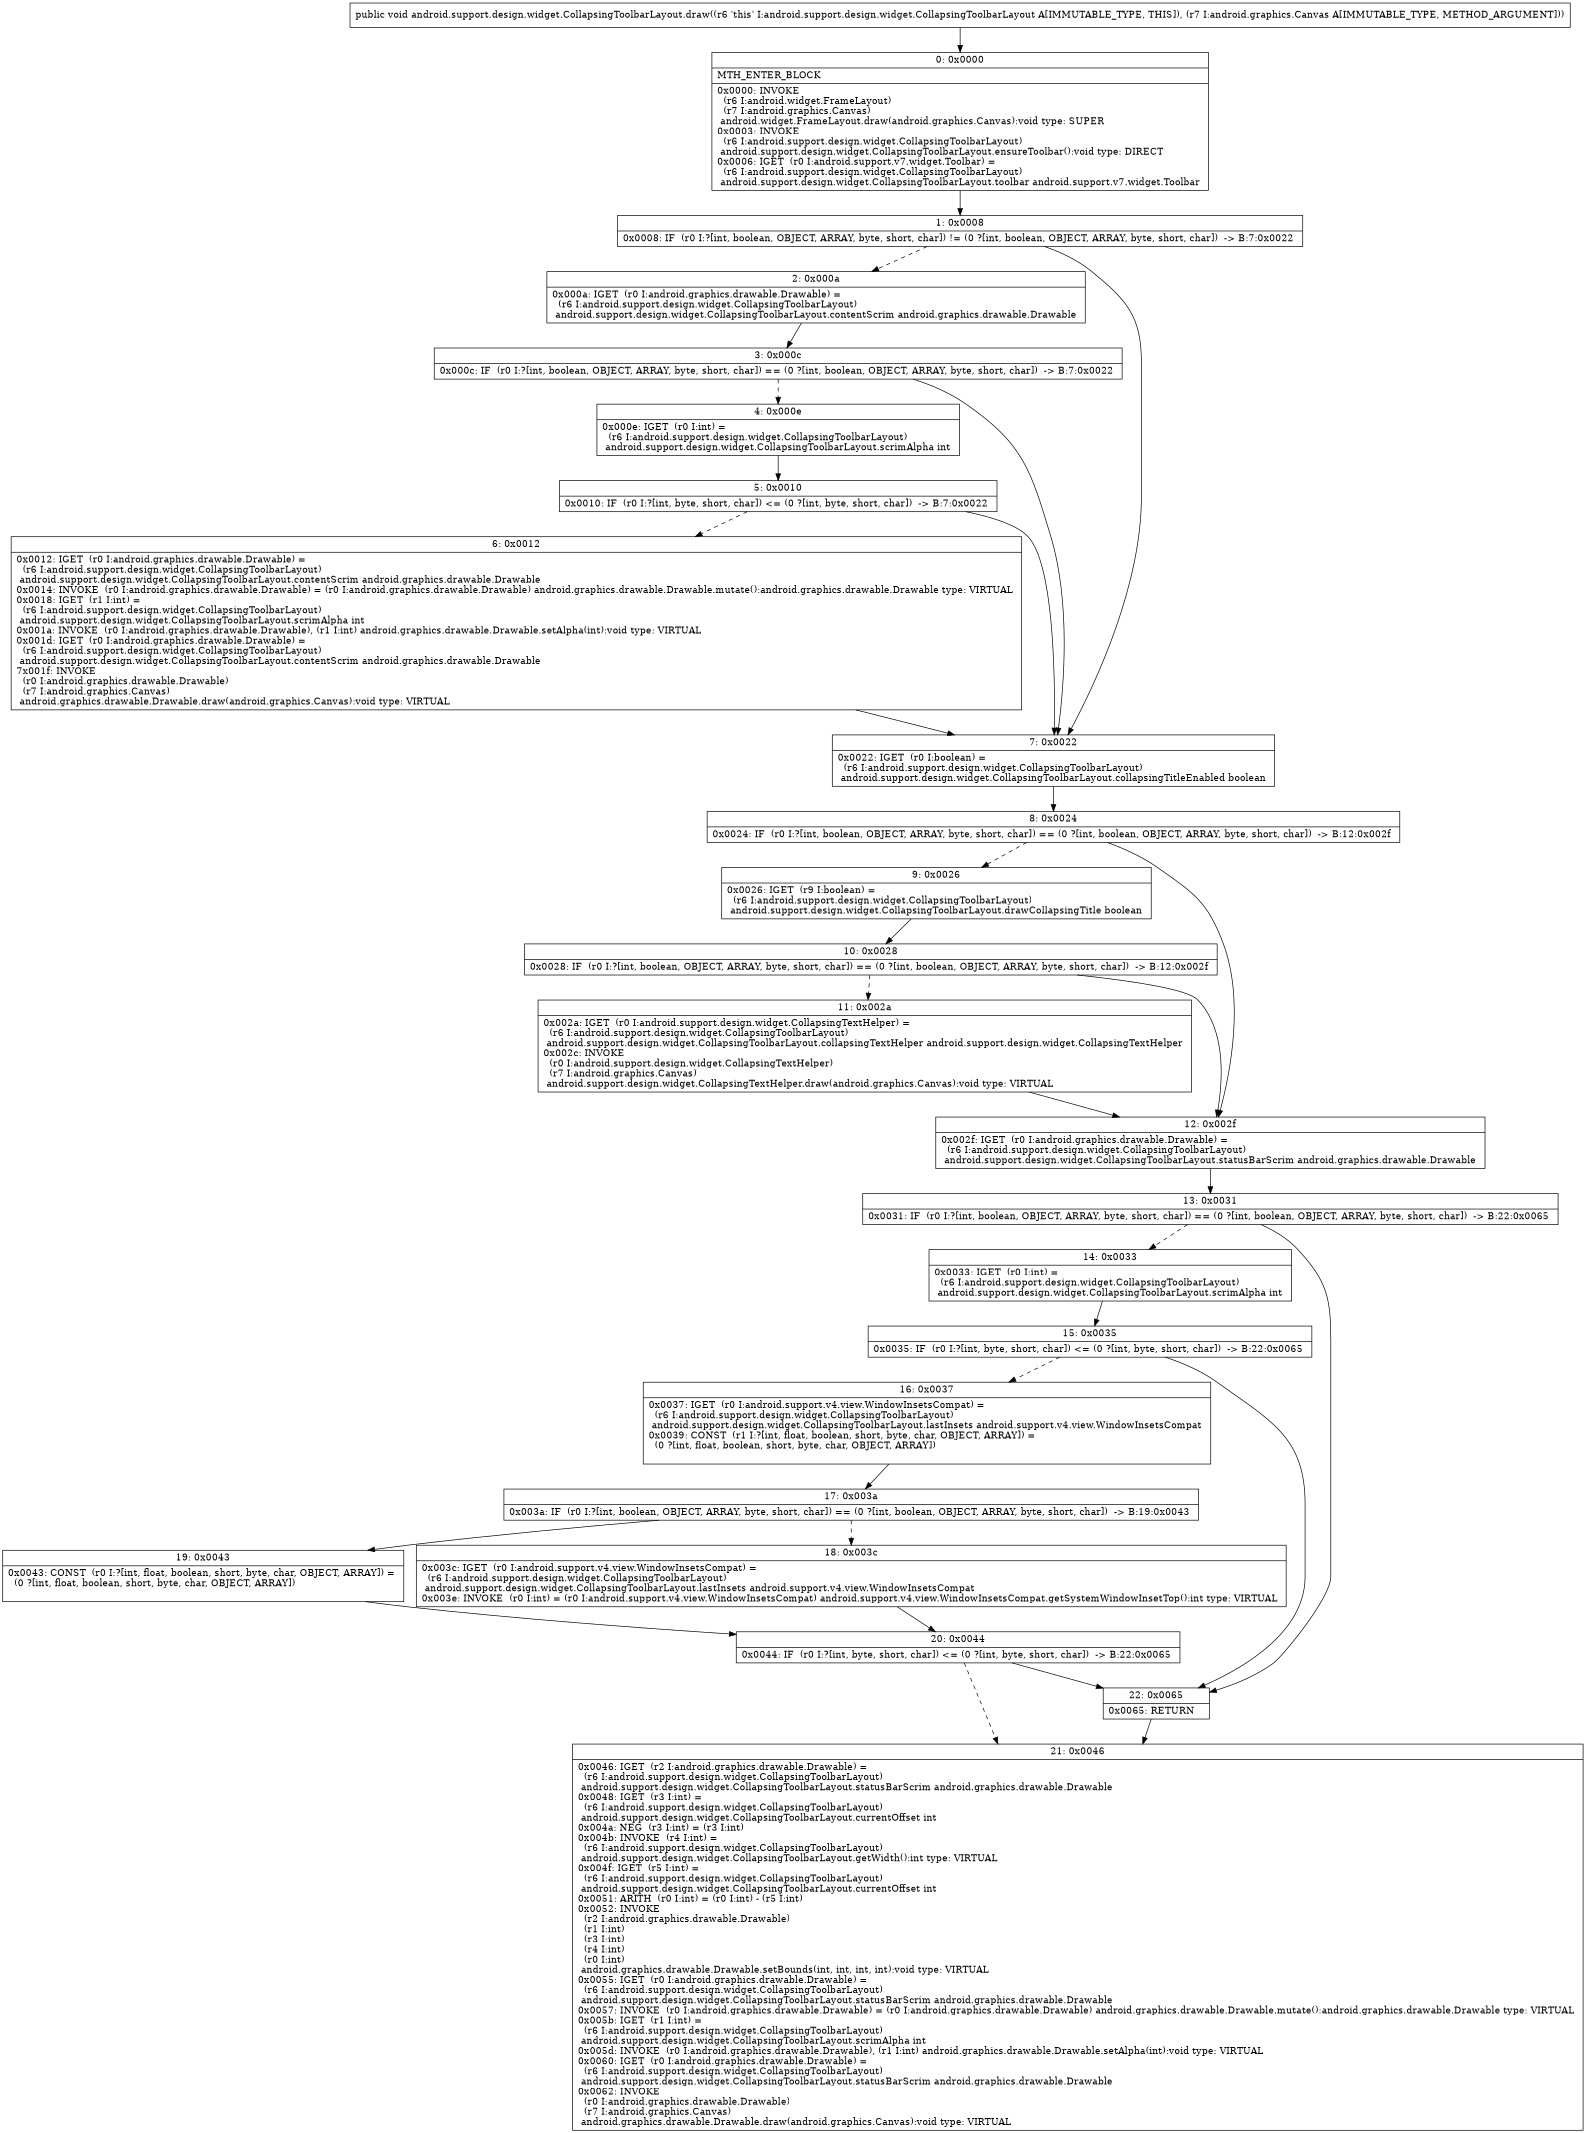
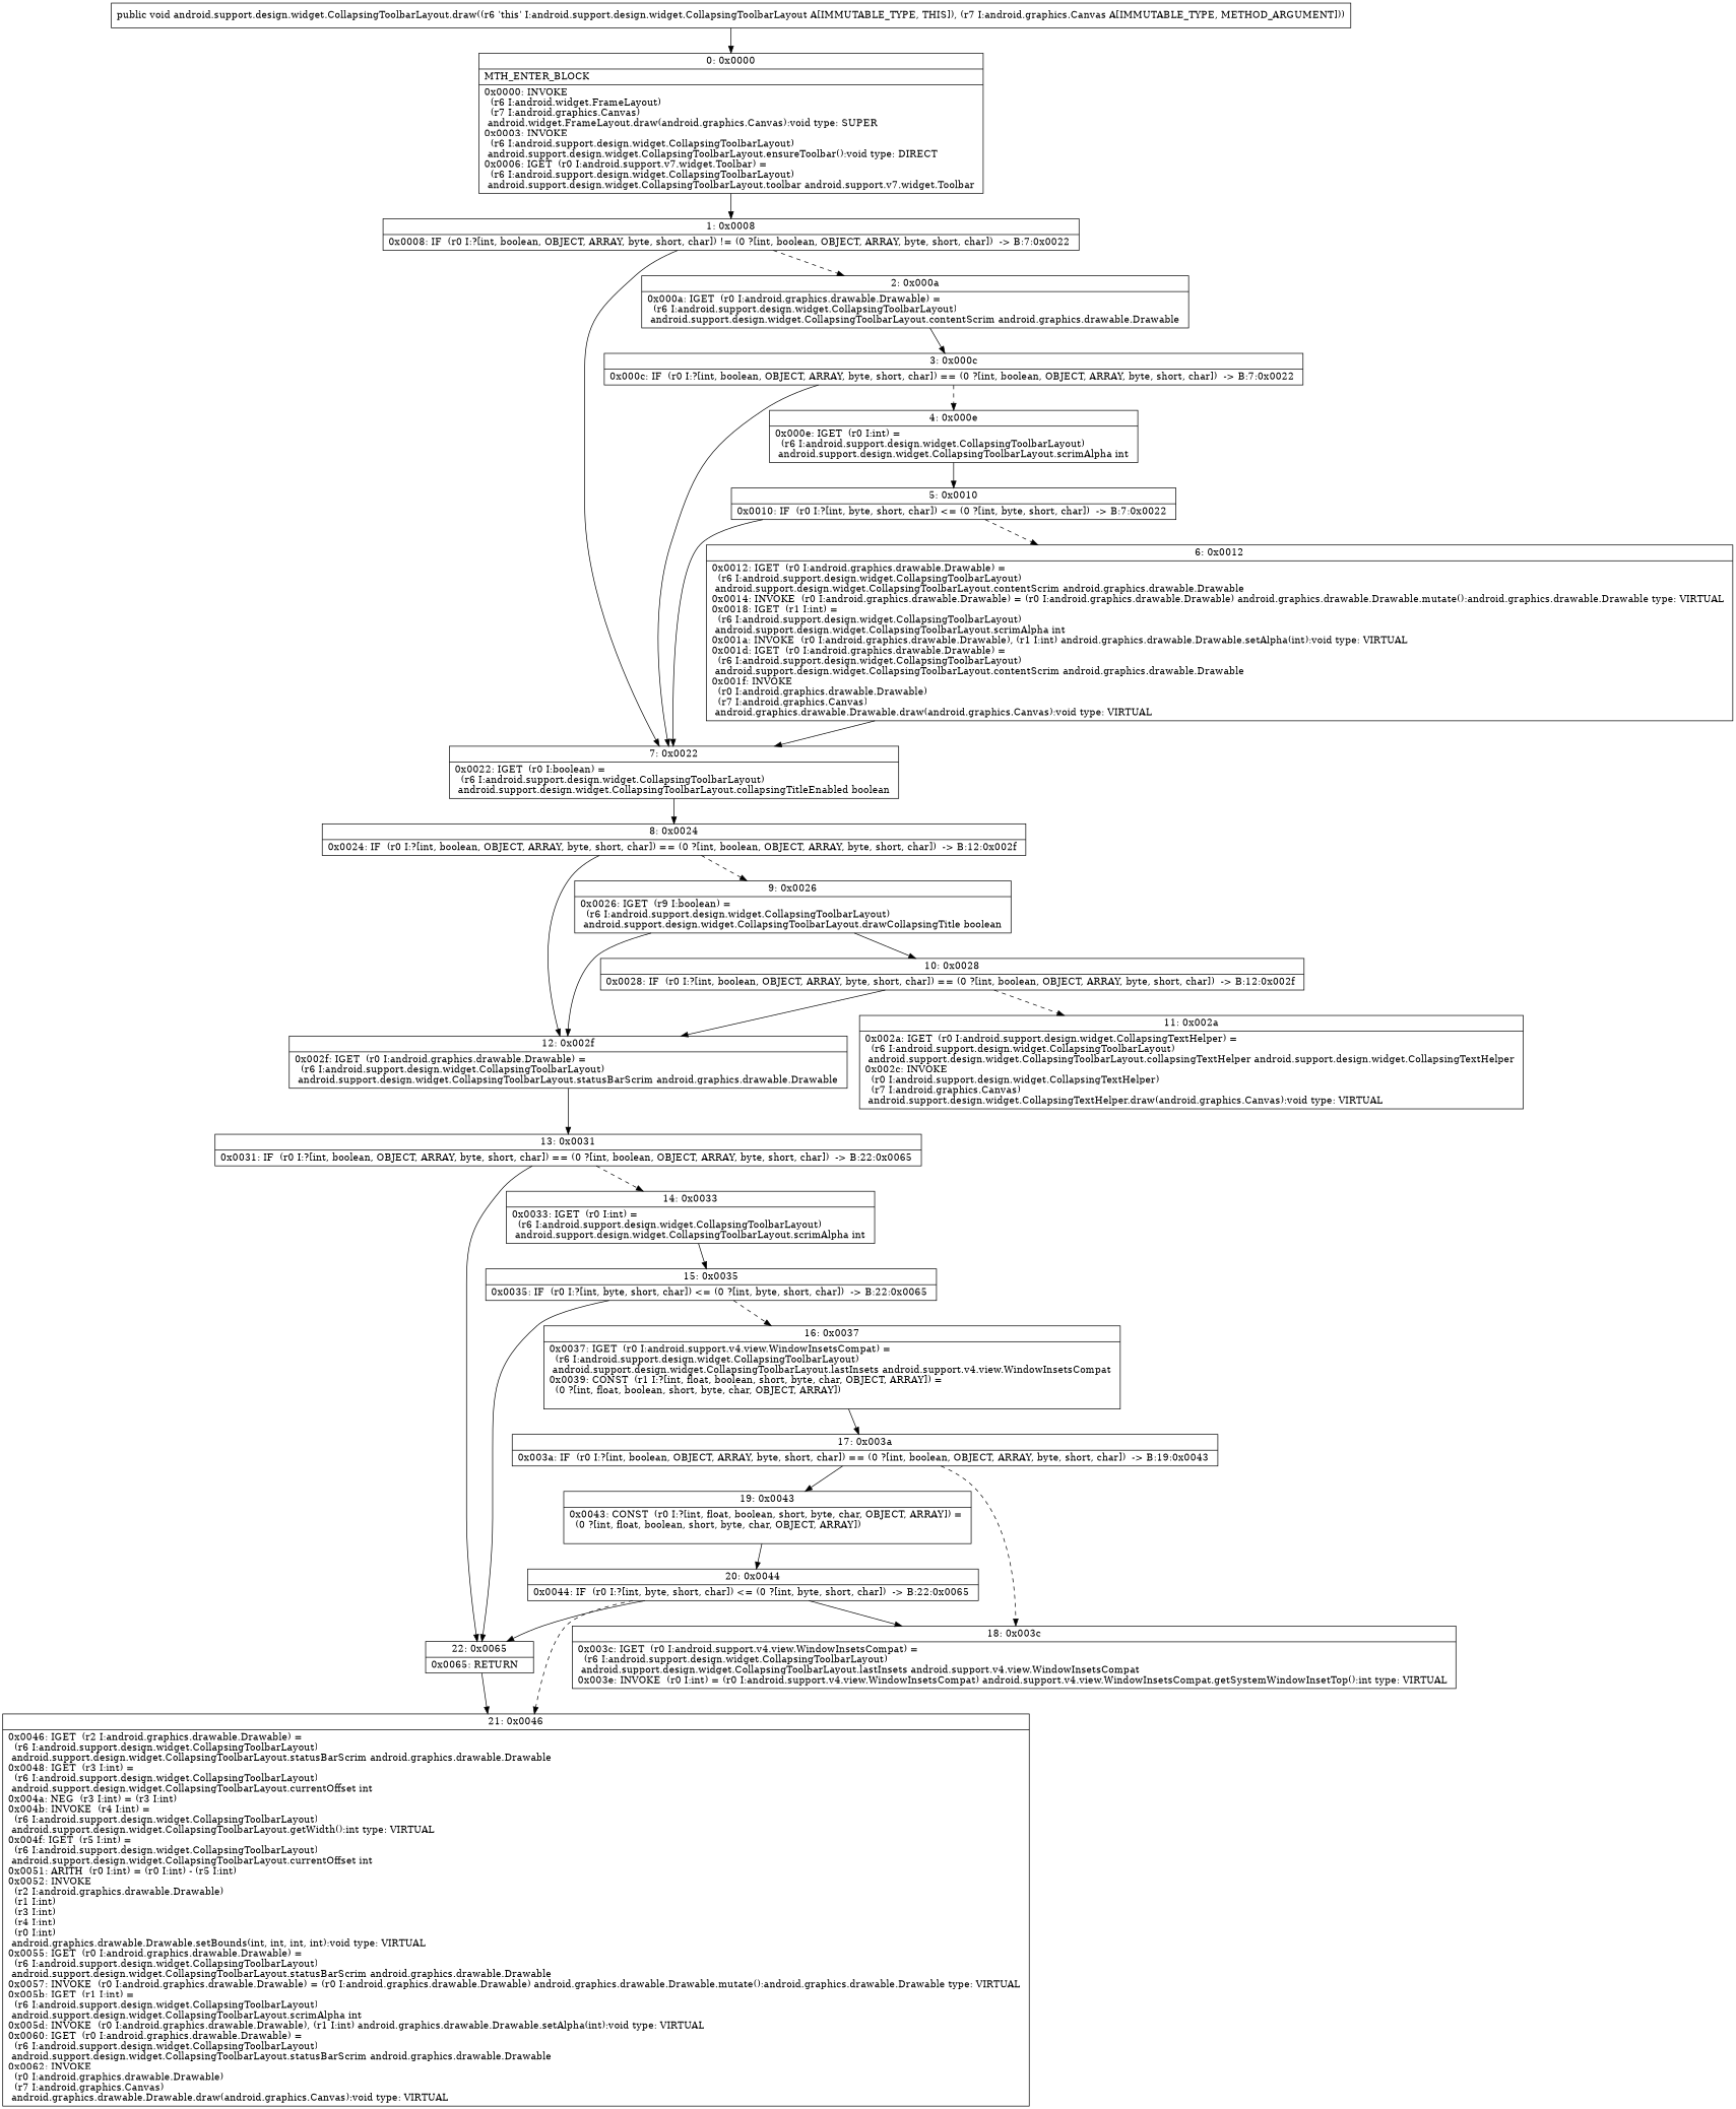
  digraph {
    node [shape=record]
    n1 [label="{0\:\ 0x0000|MTH_ENTER_BLOCK\l|0x0000: INVOKE  \l  (r6 I:android.widget.FrameLayout)\l  (r7 I:android.graphics.Canvas)\l android.widget.FrameLayout.draw(android.graphics.Canvas):void type: SUPER \l0x0003: INVOKE  \l  (r6 I:android.support.design.widget.CollapsingToolbarLayout)\l android.support.design.widget.CollapsingToolbarLayout.ensureToolbar():void type: DIRECT \l0x0006: IGET  (r0 I:android.support.v7.widget.Toolbar) = \l  (r6 I:android.support.design.widget.CollapsingToolbarLayout)\l android.support.design.widget.CollapsingToolbarLayout.toolbar android.support.v7.widget.Toolbar \l}"]
    n2 [label="{1\:\ 0x0008|0x0008: IF  (r0 I:?[int, boolean, OBJECT, ARRAY, byte, short, char]) != (0 ?[int, boolean, OBJECT, ARRAY, byte, short, char])  \-\> B:7:0x0022 \l}"]
    n3 [label="{2\:\ 0x000a|0x000a: IGET  (r0 I:android.graphics.drawable.Drawable) = \l  (r6 I:android.support.design.widget.CollapsingToolbarLayout)\l android.support.design.widget.CollapsingToolbarLayout.contentScrim android.graphics.drawable.Drawable \l}"]
    n4 [label="{7\:\ 0x0022|0x0022: IGET  (r0 I:boolean) = \l  (r6 I:android.support.design.widget.CollapsingToolbarLayout)\l android.support.design.widget.CollapsingToolbarLayout.collapsingTitleEnabled boolean \l}"]
    n5 [label="{3\:\ 0x000c|0x000c: IF  (r0 I:?[int, boolean, OBJECT, ARRAY, byte, short, char]) == (0 ?[int, boolean, OBJECT, ARRAY, byte, short, char])  \-\> B:7:0x0022 \l}"]
    n6 [label="{8\:\ 0x0024|0x0024: IF  (r0 I:?[int, boolean, OBJECT, ARRAY, byte, short, char]) == (0 ?[int, boolean, OBJECT, ARRAY, byte, short, char])  \-\> B:12:0x002f \l}"]
    n7 [label="{4\:\ 0x000e|0x000e: IGET  (r0 I:int) = \l  (r6 I:android.support.design.widget.CollapsingToolbarLayout)\l android.support.design.widget.CollapsingToolbarLayout.scrimAlpha int \l}"]
    n8 [label="{5\:\ 0x0010|0x0010: IF  (r0 I:?[int, byte, short, char]) \<= (0 ?[int, byte, short, char])  \-\> B:7:0x0022 \l}"]
-   n9 [label="{6\:\ 0x0012|0x0012: IGET  (r0 I:android.graphics.drawable.Drawable) = \l  (r6 I:android.support.design.widget.CollapsingToolbarLayout)\l android.support.design.widget.CollapsingToolbarLayout.contentScrim android.graphics.drawable.Drawable \l0x0014: INVOKE  (r0 I:android.graphics.drawable.Drawable) = (r0 I:android.graphics.drawable.Drawable) android.graphics.drawable.Drawable.mutate():android.graphics.drawable.Drawable type: VIRTUAL \l0x0018: IGET  (r1 I:int) = \l  (r6 I:android.support.design.widget.CollapsingToolbarLayout)\l android.support.design.widget.CollapsingToolbarLayout.scrimAlpha int \l0x001a: INVOKE  (r0 I:android.graphics.drawable.Drawable), (r1 I:int) android.graphics.drawable.Drawable.setAlpha(int):void type: VIRTUAL \l0x001d: IGET  (r0 I:android.graphics.drawable.Drawable) = \l  (r6 I:android.support.design.widget.CollapsingToolbarLayout)\l android.support.design.widget.CollapsingToolbarLayout.contentScrim android.graphics.drawable.Drawable \l7x001f: INVOKE  \l  (r0 I:android.graphics.drawable.Drawable)\l  (r7 I:android.graphics.Canvas)\l android.graphics.drawable.Drawable.draw(android.graphics.Canvas):void type: VIRTUAL \l}"]
+   n9 [label="{6\:\ 0x0012|0x0012: IGET  (r0 I:android.graphics.drawable.Drawable) = \l  (r6 I:android.support.design.widget.CollapsingToolbarLayout)\l android.support.design.widget.CollapsingToolbarLayout.contentScrim android.graphics.drawable.Drawable \l0x0014: INVOKE  (r0 I:android.graphics.drawable.Drawable) = (r0 I:android.graphics.drawable.Drawable) android.graphics.drawable.Drawable.mutate():android.graphics.drawable.Drawable type: VIRTUAL \l0x0018: IGET  (r1 I:int) = \l  (r6 I:android.support.design.widget.CollapsingToolbarLayout)\l android.support.design.widget.CollapsingToolbarLayout.scrimAlpha int \l0x001a: INVOKE  (r0 I:android.graphics.drawable.Drawable), (r1 I:int) android.graphics.drawable.Drawable.setAlpha(int):void type: VIRTUAL \l0x001d: IGET  (r0 I:android.graphics.drawable.Drawable) = \l  (r6 I:android.support.design.widget.CollapsingToolbarLayout)\l android.support.design.widget.CollapsingToolbarLayout.contentScrim android.graphics.drawable.Drawable \l0x001f: INVOKE  \l  (r0 I:android.graphics.drawable.Drawable)\l  (r7 I:android.graphics.Canvas)\l android.graphics.drawable.Drawable.draw(android.graphics.Canvas):void type: VIRTUAL \l}"]
    n10 [label="{9\:\ 0x0026|0x0026: IGET  (r9 I:boolean) = \l  (r6 I:android.support.design.widget.CollapsingToolbarLayout)\l android.support.design.widget.CollapsingToolbarLayout.drawCollapsingTitle boolean \l}"]
    n11 [label="{12\:\ 0x002f|0x002f: IGET  (r0 I:android.graphics.drawable.Drawable) = \l  (r6 I:android.support.design.widget.CollapsingToolbarLayout)\l android.support.design.widget.CollapsingToolbarLayout.statusBarScrim android.graphics.drawable.Drawable \l}"]
    n12 [label="{10\:\ 0x0028|0x0028: IF  (r0 I:?[int, boolean, OBJECT, ARRAY, byte, short, char]) == (0 ?[int, boolean, OBJECT, ARRAY, byte, short, char])  \-\> B:12:0x002f \l}"]
    n13 [label="{13\:\ 0x0031|0x0031: IF  (r0 I:?[int, boolean, OBJECT, ARRAY, byte, short, char]) == (0 ?[int, boolean, OBJECT, ARRAY, byte, short, char])  \-\> B:22:0x0065 \l}"]
    n14 [label="{11\:\ 0x002a|0x002a: IGET  (r0 I:android.support.design.widget.CollapsingTextHelper) = \l  (r6 I:android.support.design.widget.CollapsingToolbarLayout)\l android.support.design.widget.CollapsingToolbarLayout.collapsingTextHelper android.support.design.widget.CollapsingTextHelper \l0x002c: INVOKE  \l  (r0 I:android.support.design.widget.CollapsingTextHelper)\l  (r7 I:android.graphics.Canvas)\l android.support.design.widget.CollapsingTextHelper.draw(android.graphics.Canvas):void type: VIRTUAL \l}"]
    n15 [label="{14\:\ 0x0033|0x0033: IGET  (r0 I:int) = \l  (r6 I:android.support.design.widget.CollapsingToolbarLayout)\l android.support.design.widget.CollapsingToolbarLayout.scrimAlpha int \l}"]
    n16 [label="{22\:\ 0x0065|0x0065: RETURN   \l}"]
    n17 [label="{15\:\ 0x0035|0x0035: IF  (r0 I:?[int, byte, short, char]) \<= (0 ?[int, byte, short, char])  \-\> B:22:0x0065 \l}"]
    n18 [label="{21\:\ 0x0046|0x0046: IGET  (r2 I:android.graphics.drawable.Drawable) = \l  (r6 I:android.support.design.widget.CollapsingToolbarLayout)\l android.support.design.widget.CollapsingToolbarLayout.statusBarScrim android.graphics.drawable.Drawable \l0x0048: IGET  (r3 I:int) = \l  (r6 I:android.support.design.widget.CollapsingToolbarLayout)\l android.support.design.widget.CollapsingToolbarLayout.currentOffset int \l0x004a: NEG  (r3 I:int) = (r3 I:int) \l0x004b: INVOKE  (r4 I:int) = \l  (r6 I:android.support.design.widget.CollapsingToolbarLayout)\l android.support.design.widget.CollapsingToolbarLayout.getWidth():int type: VIRTUAL \l0x004f: IGET  (r5 I:int) = \l  (r6 I:android.support.design.widget.CollapsingToolbarLayout)\l android.support.design.widget.CollapsingToolbarLayout.currentOffset int \l0x0051: ARITH  (r0 I:int) = (r0 I:int) \- (r5 I:int) \l0x0052: INVOKE  \l  (r2 I:android.graphics.drawable.Drawable)\l  (r1 I:int)\l  (r3 I:int)\l  (r4 I:int)\l  (r0 I:int)\l android.graphics.drawable.Drawable.setBounds(int, int, int, int):void type: VIRTUAL \l0x0055: IGET  (r0 I:android.graphics.drawable.Drawable) = \l  (r6 I:android.support.design.widget.CollapsingToolbarLayout)\l android.support.design.widget.CollapsingToolbarLayout.statusBarScrim android.graphics.drawable.Drawable \l0x0057: INVOKE  (r0 I:android.graphics.drawable.Drawable) = (r0 I:android.graphics.drawable.Drawable) android.graphics.drawable.Drawable.mutate():android.graphics.drawable.Drawable type: VIRTUAL \l0x005b: IGET  (r1 I:int) = \l  (r6 I:android.support.design.widget.CollapsingToolbarLayout)\l android.support.design.widget.CollapsingToolbarLayout.scrimAlpha int \l0x005d: INVOKE  (r0 I:android.graphics.drawable.Drawable), (r1 I:int) android.graphics.drawable.Drawable.setAlpha(int):void type: VIRTUAL \l0x0060: IGET  (r0 I:android.graphics.drawable.Drawable) = \l  (r6 I:android.support.design.widget.CollapsingToolbarLayout)\l android.support.design.widget.CollapsingToolbarLayout.statusBarScrim android.graphics.drawable.Drawable \l0x0062: INVOKE  \l  (r0 I:android.graphics.drawable.Drawable)\l  (r7 I:android.graphics.Canvas)\l android.graphics.drawable.Drawable.draw(android.graphics.Canvas):void type: VIRTUAL \l}"]
    n19 [label="{16\:\ 0x0037|0x0037: IGET  (r0 I:android.support.v4.view.WindowInsetsCompat) = \l  (r6 I:android.support.design.widget.CollapsingToolbarLayout)\l android.support.design.widget.CollapsingToolbarLayout.lastInsets android.support.v4.view.WindowInsetsCompat \l0x0039: CONST  (r1 I:?[int, float, boolean, short, byte, char, OBJECT, ARRAY]) = \l  (0 ?[int, float, boolean, short, byte, char, OBJECT, ARRAY])\l \l}"]
    n20 [label="{17\:\ 0x003a|0x003a: IF  (r0 I:?[int, boolean, OBJECT, ARRAY, byte, short, char]) == (0 ?[int, boolean, OBJECT, ARRAY, byte, short, char])  \-\> B:19:0x0043 \l}"]
    n21 [label="{18\:\ 0x003c|0x003c: IGET  (r0 I:android.support.v4.view.WindowInsetsCompat) = \l  (r6 I:android.support.design.widget.CollapsingToolbarLayout)\l android.support.design.widget.CollapsingToolbarLayout.lastInsets android.support.v4.view.WindowInsetsCompat \l0x003e: INVOKE  (r0 I:int) = (r0 I:android.support.v4.view.WindowInsetsCompat) android.support.v4.view.WindowInsetsCompat.getSystemWindowInsetTop():int type: VIRTUAL \l}"]
    n22 [label="{19\:\ 0x0043|0x0043: CONST  (r0 I:?[int, float, boolean, short, byte, char, OBJECT, ARRAY]) = \l  (0 ?[int, float, boolean, short, byte, char, OBJECT, ARRAY])\l \l}"]
    n23 [label="{20\:\ 0x0044|0x0044: IF  (r0 I:?[int, byte, short, char]) \<= (0 ?[int, byte, short, char])  \-\> B:22:0x0065 \l}"]
    n24 [label="{public void android.support.design.widget.CollapsingToolbarLayout.draw((r6 'this' I:android.support.design.widget.CollapsingToolbarLayout A[IMMUTABLE_TYPE, THIS]), (r7 I:android.graphics.Canvas A[IMMUTABLE_TYPE, METHOD_ARGUMENT])) }"]
    n1 -> n2
    n2 -> n3 [style=dashed]
    n2 -> n4
    n3 -> n5
    n4 -> n6
    n5 -> n4
    n5 -> n7 [style=dashed]
    n6 -> n10 [style=dashed]
    n6 -> n11
    n7 -> n8
    n8 -> n4
    n8 -> n9 [style=dashed]
    n9 -> n4
    n10 -> n12
    n11 -> n13
    n12 -> n11
    n12 -> n14 [style=dashed]
    n13 -> n15 [style=dashed]
    n13 -> n16
-   n14 -> n11
+   n10 -> n11
    n15 -> n17
    n16 -> n18
    n17 -> n16
    n17 -> n19 [style=dashed]
    n19 -> n20
    n20 -> n21 [style=dashed]
    n20 -> n22
-   n21 -> n23
+   n23 -> n21
    n22 -> n23
    n23 -> n16
    n23 -> n18 [style=dashed]
    n24 -> n1
  }
